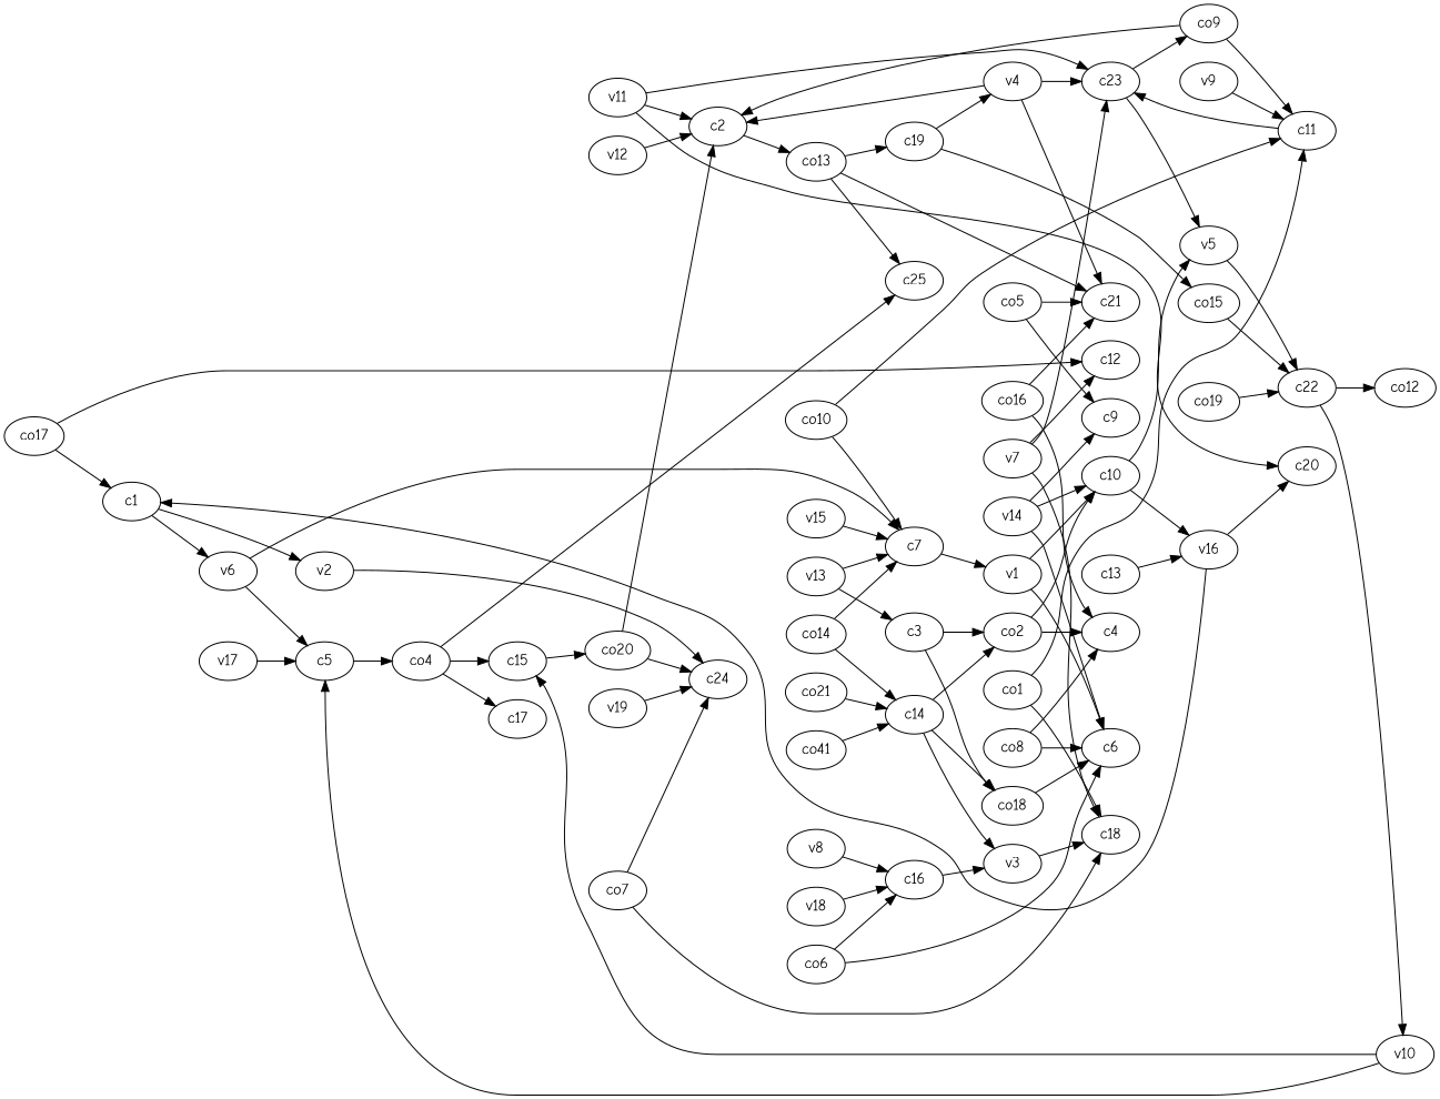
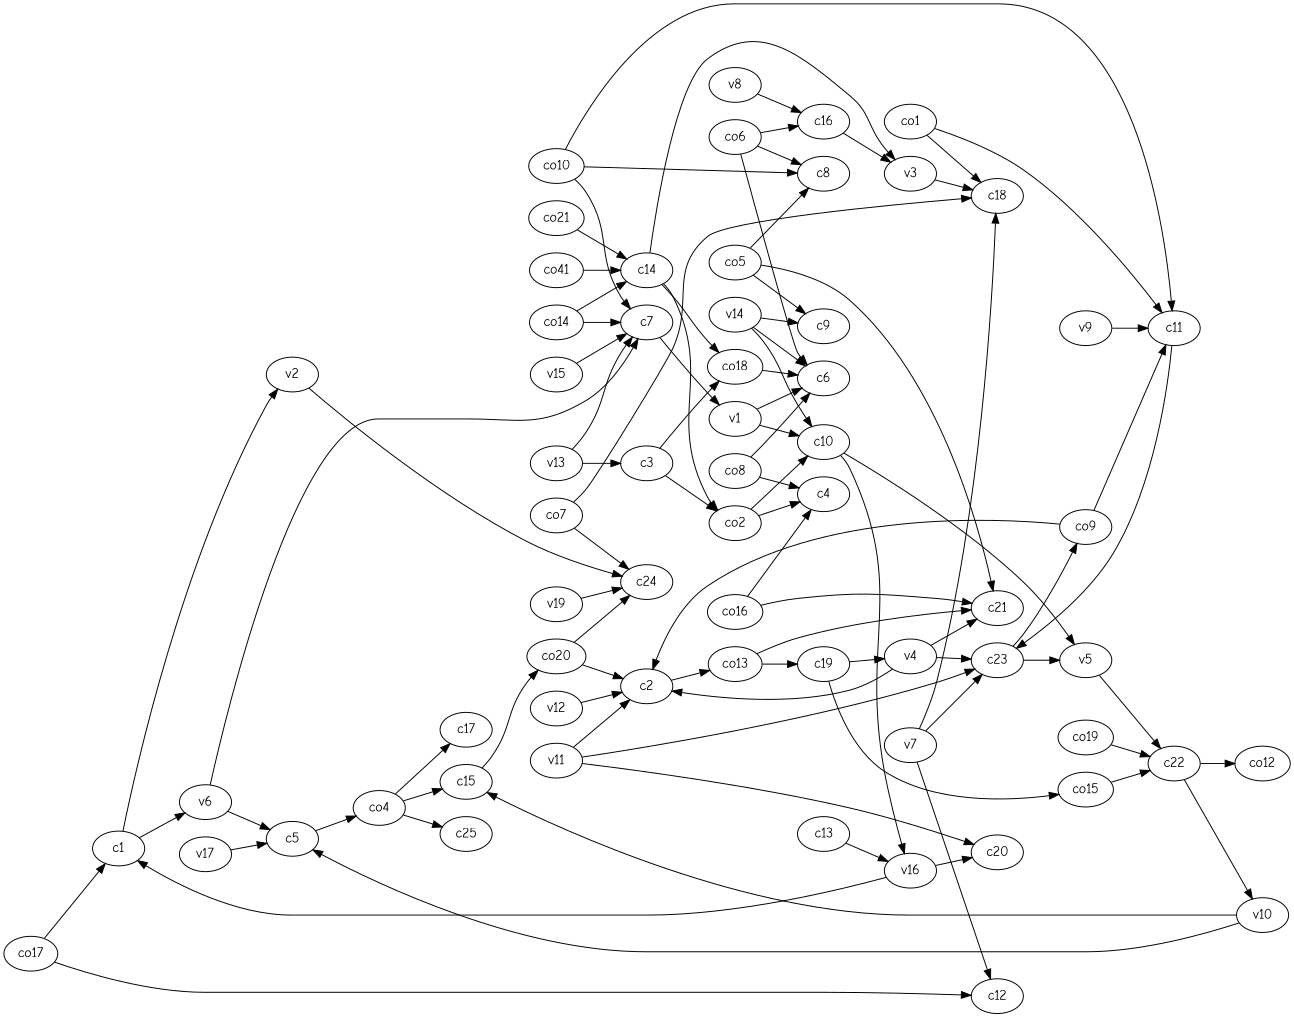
  strict digraph {
    fontname="Comic Neue"
    rankdir=LR
    node [fontname="Comic Neue"]
    edge [fontname="Comic Neue" weight=1]
    c1
    v2
    v6
    c24
    c5
    c7
    c2
    co13
    c19
    c21
    c25
    c3
    co2
    co18
    c10
    c4
    c6
    co4
    c15
    c17
    v1
    v5
    v16
    c22
    v14
    c9
    c20
    c13
    c14
    v3
    c18
    co20
    c16
    v4
    co15
    c23
    v10
    co12
    co9
    c11
    v7
    c12
    v8
    v9
    v11
    v12
    v13
    v15
    v17
-   v18
    v19
    co1
    co5
+   c8
    co6
    co7
    co8
    co10
    n59 [label=co41]
    co14
    co16
    co17
    co19
    co21
    c1 -> v2
    c1 -> v6
    v2 -> c24
    v6 -> c5
    v6 -> c7
    c5 -> co4
    c7 -> v1
    c2 -> co13
    co13 -> c19
    co13 -> c21
-   co13 -> c25
    c19 -> v4
    c19 -> co15
    c3 -> co2
    c3 -> co18
    co2 -> c10
    co2 -> c4
    co18 -> c6
    c10 -> v5
    c10 -> v16
    co4 -> c25
    co4 -> c15
    co4 -> c17
    c15 -> co20
    v1 -> c10
    v1 -> c6
    v5 -> c22
    v16 -> c1
    v16 -> c20
    c22 -> v10
    c22 -> co12
    v14 -> c10
    v14 -> c6
    v14 -> c9
    c13 -> v16
    c14 -> co2
    c14 -> co18
    c14 -> v3
    v3 -> c18
    co20 -> c24
    co20 -> c2
    c16 -> v3
    v4 -> c2
    v4 -> c21
    v4 -> c23
    co15 -> c22
    c23 -> v5
    c23 -> co9
    v10 -> c5
    v10 -> c15
    co9 -> c2
    co9 -> c11
    c11 -> c23
    v7 -> c18
    v7 -> c23
    v7 -> c12
    v8 -> c16
    v9 -> c11
    v11 -> c2
    v11 -> c20
    v11 -> c23
    v12 -> c2
    v13 -> c7
    v13 -> c3
    v15 -> c7
    v17 -> c5
-   v18 -> c16
    v19 -> c24
    co1 -> c18
    co1 -> c11
    co5 -> c21
    co5 -> c9
+   co5 -> c8
    co6 -> c6
    co6 -> c16
+   co6 -> c8
    co7 -> c24
    co7 -> c18
    co8 -> c4
    co8 -> c6
    co10 -> c7
    co10 -> c11
+   co10 -> c8
    n59 -> c14
    co14 -> c7
    co14 -> c14
    co16 -> c21
    co16 -> c4
    co17 -> c1
    co17 -> c12
    co19 -> c22
    co21 -> c14
  }
